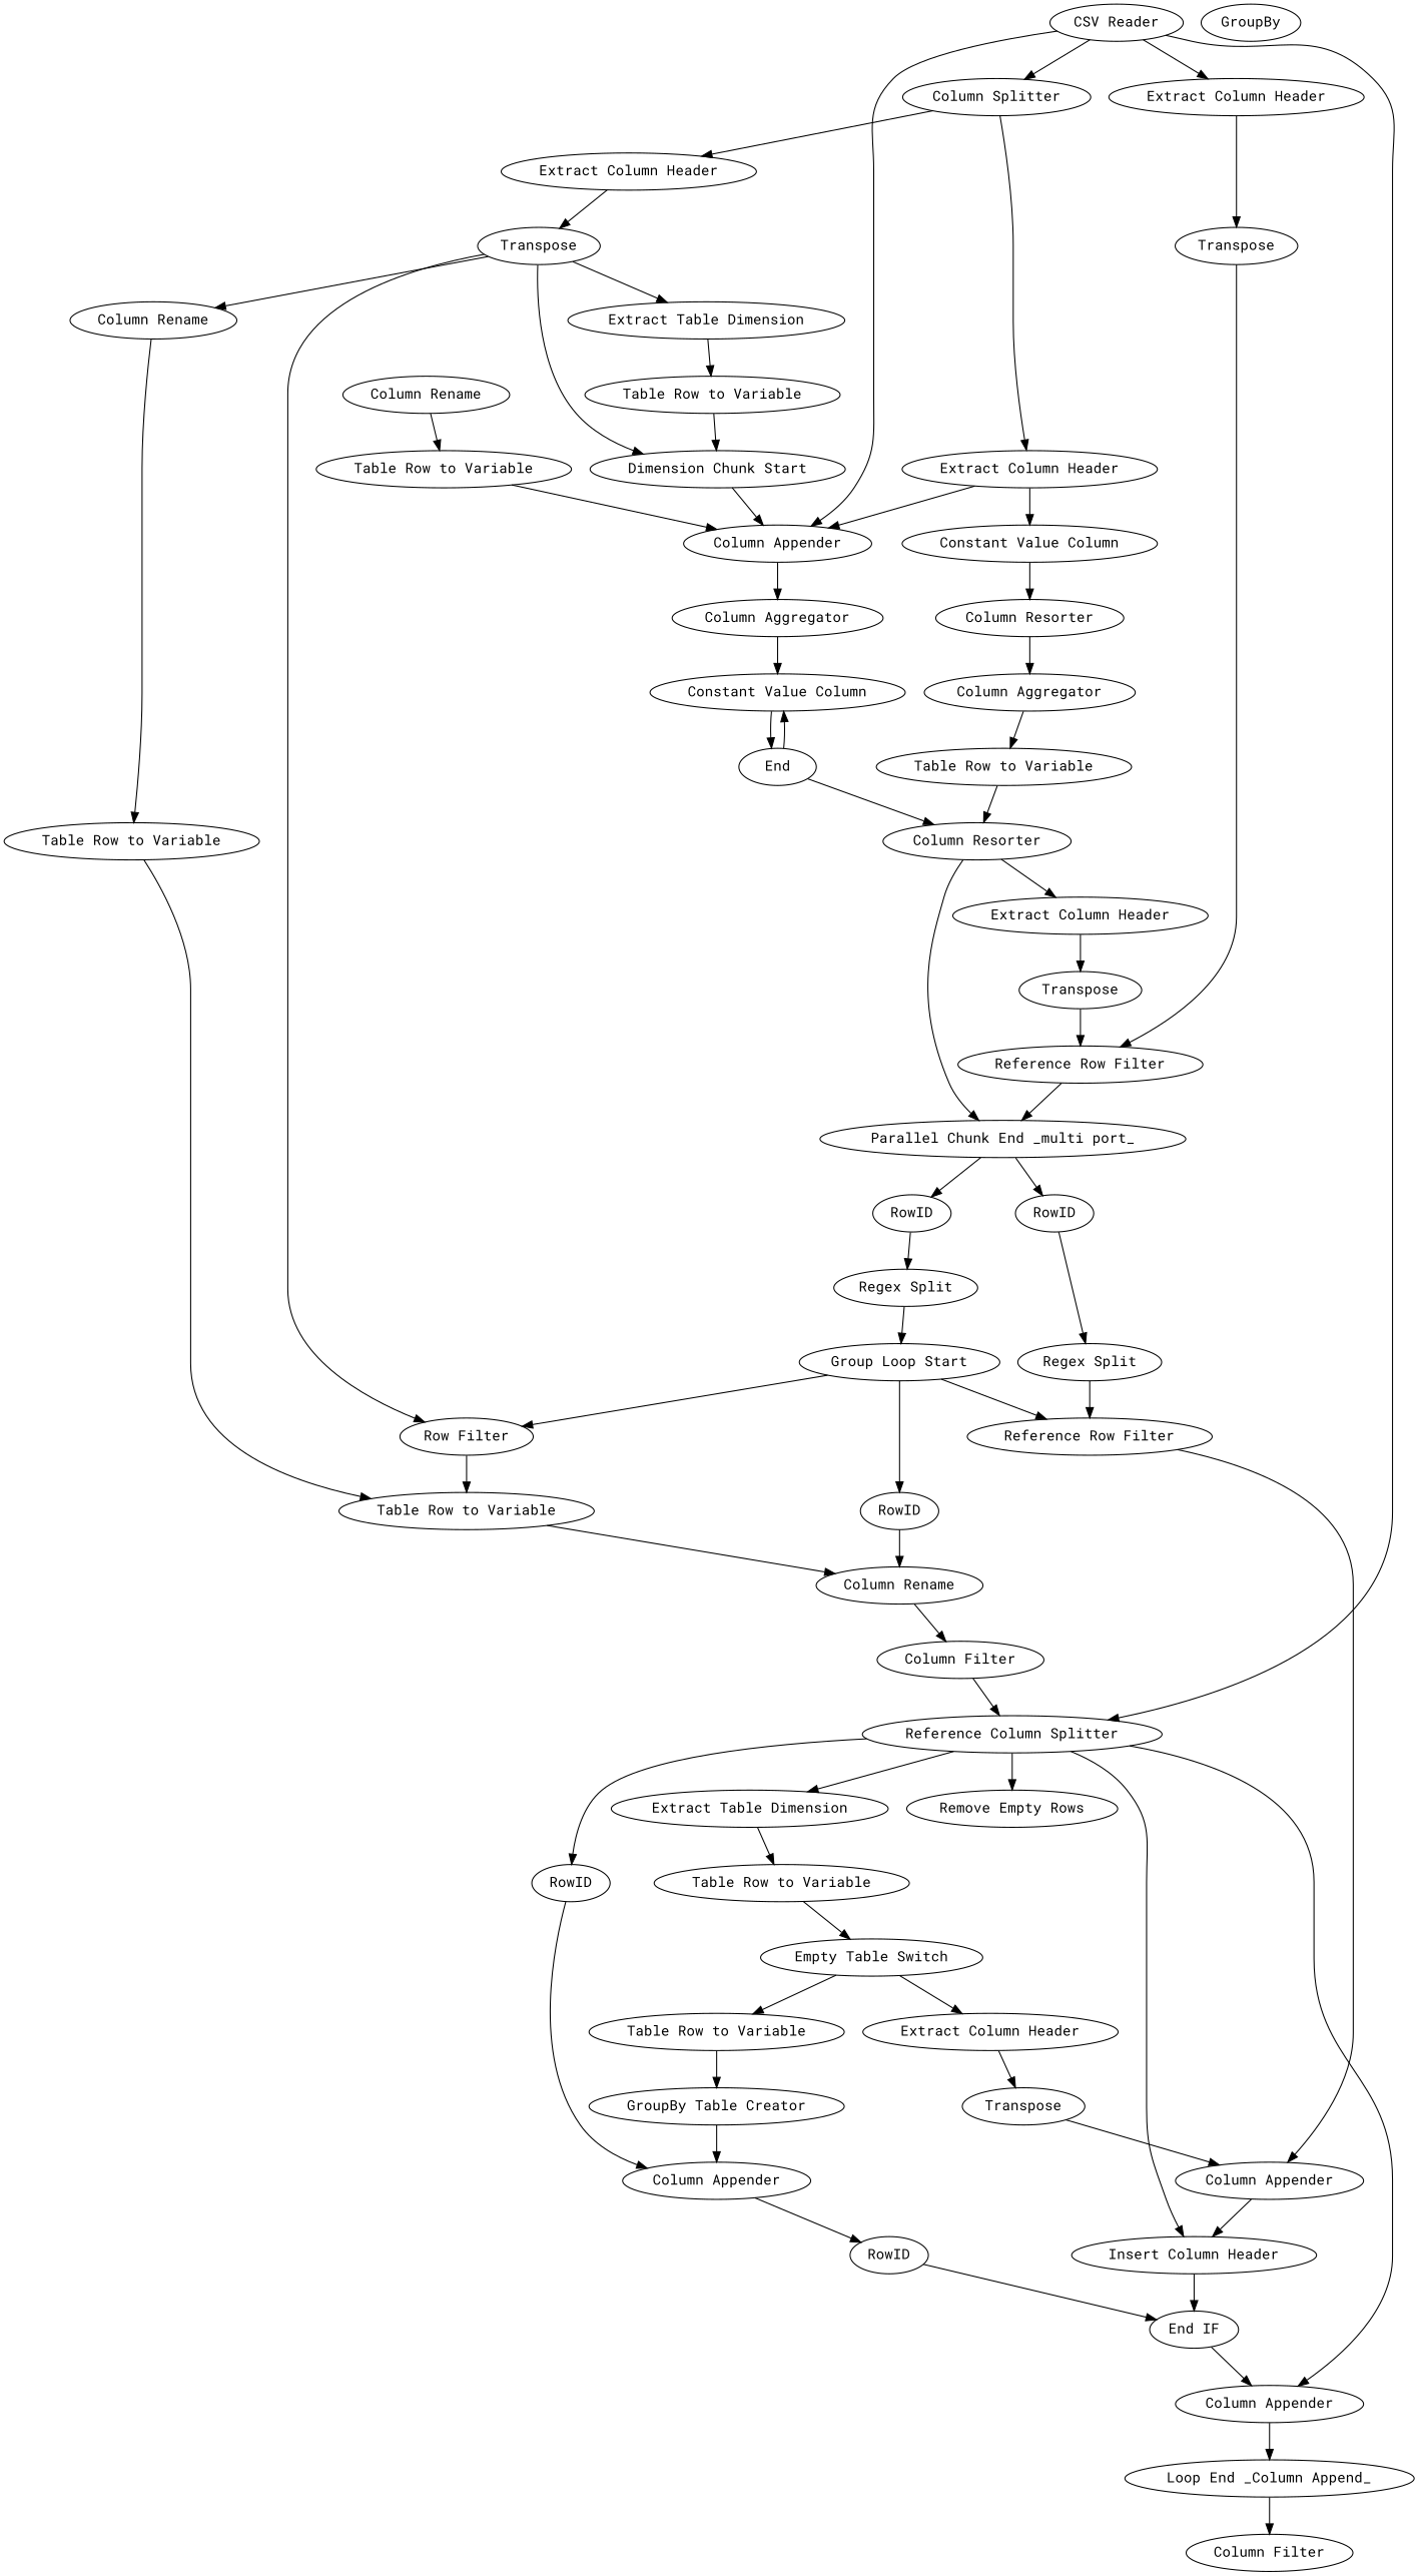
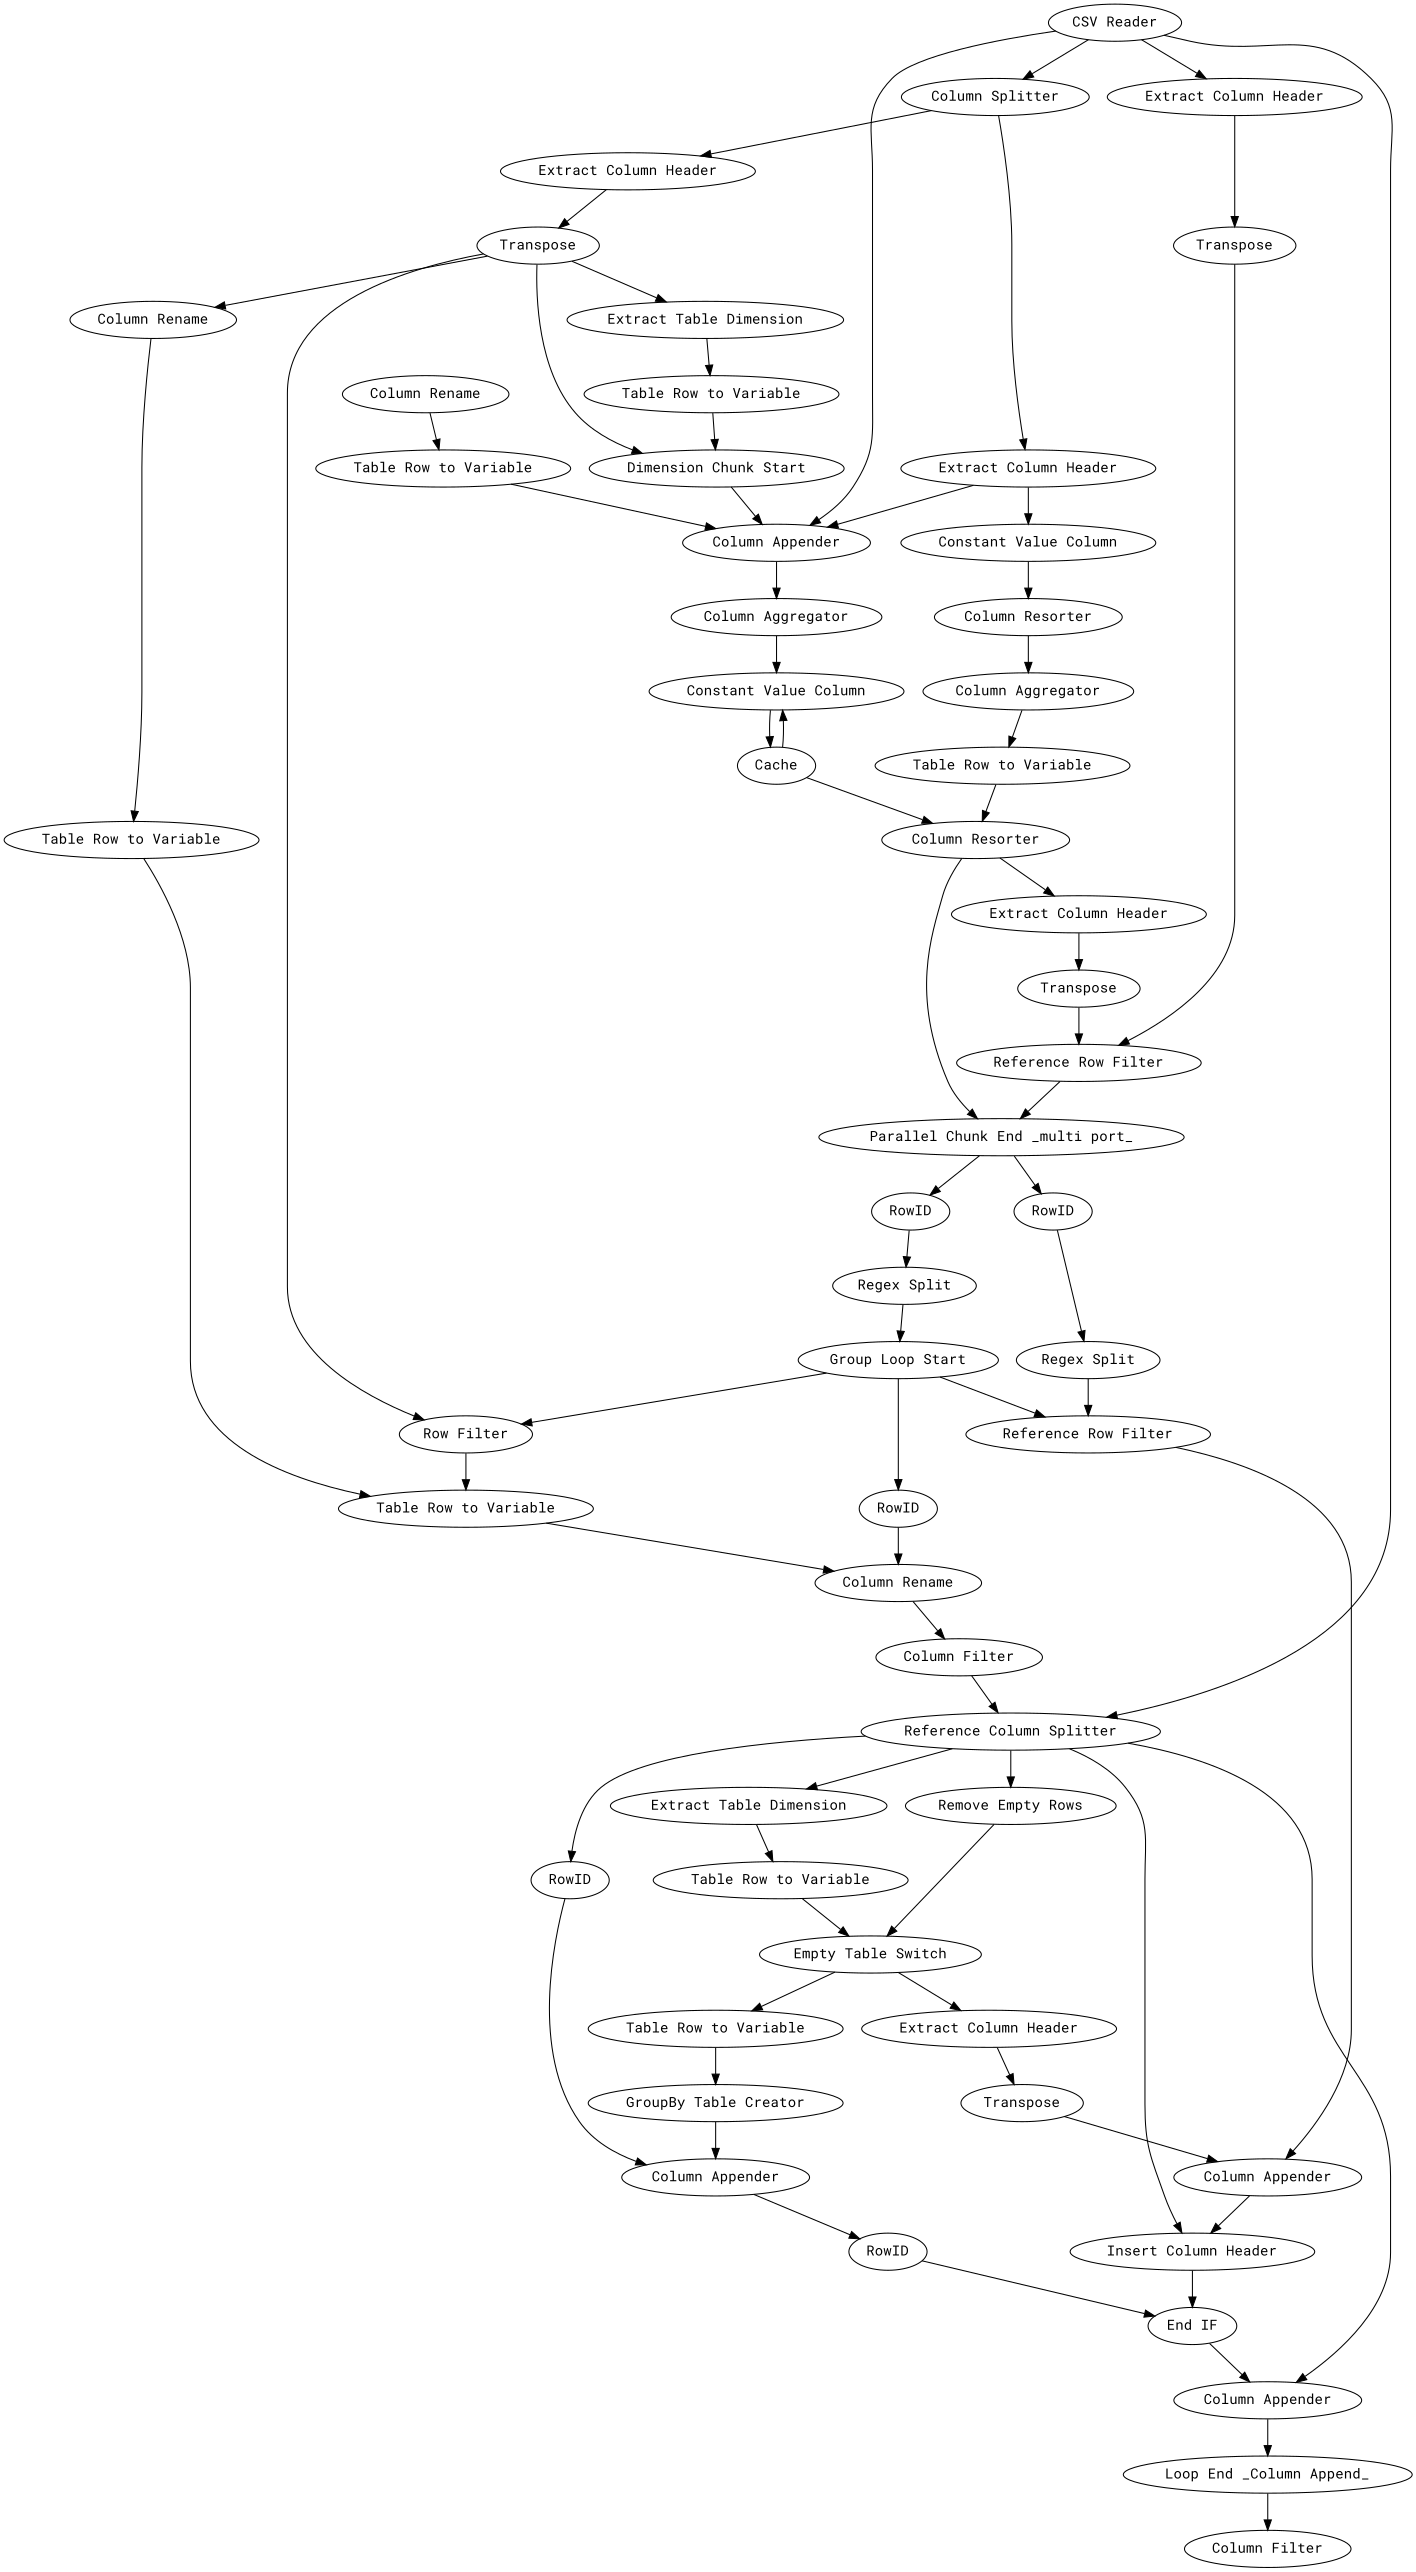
  digraph {
    fontname="Roboto Mono"
    rankdir=TB
    node [fontname="Roboto Mono"]
    edge [fontname="Roboto Mono"]
    n1 [label="Extract Column Header"]
    n2 [label=Transpose]
    n3 [label="Dimension Chunk Start"]
    n4 [label="Row Filter"]
    n5 [label="Column Rename"]
    n6 [label="Extract Table Dimension"]
    n7 [label="Column Appender"]
    n8 [label="Table Row to Variable"]
    n9 [label="Table Row to Variable"]
    n10 [label="Table Row to Variable"]
    n11 [label="Column Aggregator"]
    n12 [label="Regex Split"]
    n13 [label="Group Loop Start"]
    n14 [label=RowID]
    n15 [label="Reference Row Filter"]
    n16 [label=RowID]
    n17 [label="Column Rename"]
    n18 [label="Column Appender"]
    n19 [label="Column Filter"]
    n20 [label="Loop End _Column Append_"]
    n21 [label="Column Filter"]
    n22 [label="Reference Column Splitter"]
    n23 [label="CSV Reader"]
    n24 [label="Column Splitter"]
    n25 [label="Extract Column Header"]
    n26 [label="Extract Column Header"]
    n27 [label=Transpose]
    n28 [label="Insert Column Header"]
    n29 [label="Column Appender"]
    n30 [label="Remove Empty Rows"]
    n31 [label="Extract Table Dimension"]
    n32 [label=RowID]
    n33 [label="Constant Value Column"]
    n34 [label="Column Resorter"]
-   n35 [label=End]
+   n35 [label=Cache]
    n36 [label="Constant Value Column"]
    n37 [label="Column Resorter"]
    n38 [label="Extract Column Header"]
    n39 [label="Parallel Chunk End _multi port_"]
    n40 [label="Table Row to Variable"]
    n41 [label="Column Rename"]
    n42 [label=Transpose]
    n43 [label=RowID]
    n44 [label="Column Aggregator"]
    n45 [label="Table Row to Variable"]
    n46 [label="Reference Row Filter"]
    n47 [label="Regex Split"]
    n48 [label="End IF"]
    n49 [label="Empty Table Switch"]
    n50 [label="Table Row to Variable"]
    n51 [label="Column Appender"]
    n52 [label="Extract Column Header"]
    n53 [label=Transpose]
-   n54 [label=GroupBy]
    n55 [label="Table Row to Variable"]
    n56 [label="GroupBy Table Creator"]
    n57 [label=RowID]
    n1 -> n2
    n2 -> n3
    n2 -> n4
    n2 -> n5
    n2 -> n6
    n3 -> n7
    n4 -> n8
    n5 -> n9
    n6 -> n10
    n7 -> n11
    n8 -> n17
    n9 -> n8
    n10 -> n3
    n11 -> n36
    n12 -> n13
    n13 -> n4
    n13 -> n14
    n13 -> n15
    n14 -> n17
    n15 -> n18
    n16 -> n12
    n17 -> n19
    n18 -> n28
    n19 -> n22
    n20 -> n21
    n22 -> n28
    n22 -> n29
    n22 -> n30
    n22 -> n31
    n22 -> n32
    n23 -> n7
    n23 -> n22
    n23 -> n24
    n23 -> n25
    n24 -> n1
    n24 -> n26
    n25 -> n27
    n26 -> n7
    n26 -> n33
    n27 -> n46
    n28 -> n48
    n29 -> n20
+   n30 -> n49
    n31 -> n50
    n32 -> n51
    n33 -> n34
    n34 -> n44
    n35 -> n36
    n35 -> n37
    n36 -> n35
    n37 -> n38
    n37 -> n39
    n38 -> n42
    n39 -> n16
    n39 -> n43
    n40 -> n7
    n41 -> n40
    n42 -> n46
    n43 -> n47
    n44 -> n45
    n45 -> n37
    n46 -> n39
    n47 -> n15
    n48 -> n29
    n49 -> n52
    n49 -> n55
    n50 -> n49
    n51 -> n57
    n52 -> n53
    n53 -> n18
    n55 -> n56
    n56 -> n51
    n57 -> n48
  }
